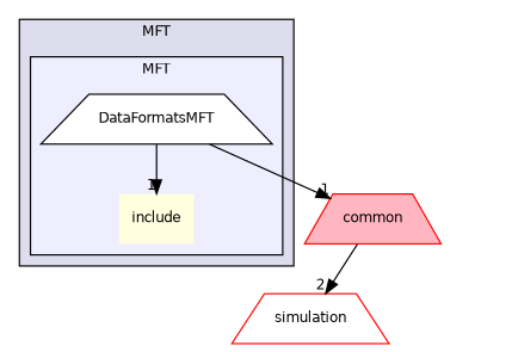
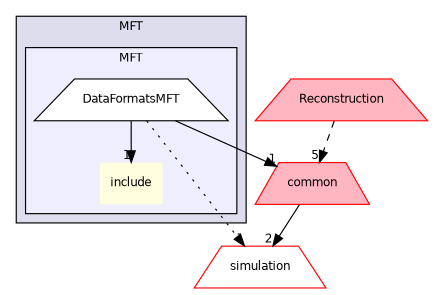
  digraph {
    compound=true
    node [fillcolor=white fontname=Helvetica fontsize=10 shape=trapezium style=filled color=red]
    edge [headlabel=1 labeldistance=1.5 labelfontname=Helvetica labelfontsize=10 style=solid]
    n1 [fillcolor=lightyellow label=include shape=plaintext color=""]
    n2 [color=black label=DataFormatsMFT]
    n3 [label=simulation]
    n4 [fillcolor=lightpink label=common]
+   n5 [fillcolor=lightpink label=Reconstruction]
    subgraph cluster_1 {
      bgcolor="#ddddee"
      fontname=Helvetica
      fontsize=10
      label=MFT
      pencolor=black
      subgraph cluster_2 {
        bgcolor="#eeeeff"
        fontname=Helvetica
        fontsize=10
        label=MFT
        pencolor=black
        n1
        n2
      }
    }
    n2 -> n1
+   n2 -> n3 [style=dotted]
    n2 -> n4
    n4 -> n3 [headlabel=2]
+   n5 -> n4 [headlabel=5 style=dashed]
  }
